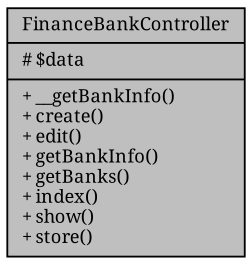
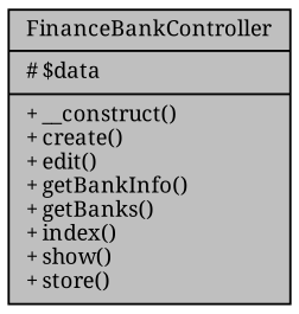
  digraph {
    fontname="Noto Serif"
-   n1 [color=black fillcolor=grey75 fontcolor=black fontname="Noto Serif" fontsize=10 height=0.2 label="{FinanceBankController\n|# $data\l|+ __getBankInfo()\l+ create()\l+ edit()\l+ getBankInfo()\l+ getBanks()\l+ index()\l+ show()\l+ store()\l}" shape=record style=filled width=0.4]
+   n1 [color=black fillcolor=grey75 fontcolor=black fontname="Noto Serif" fontsize=10 height=0.2 label="{FinanceBankController\n|# $data\l|+ __construct()\l+ create()\l+ edit()\l+ getBankInfo()\l+ getBanks()\l+ index()\l+ show()\l+ store()\l}" shape=record style=filled width=0.4]
  }
